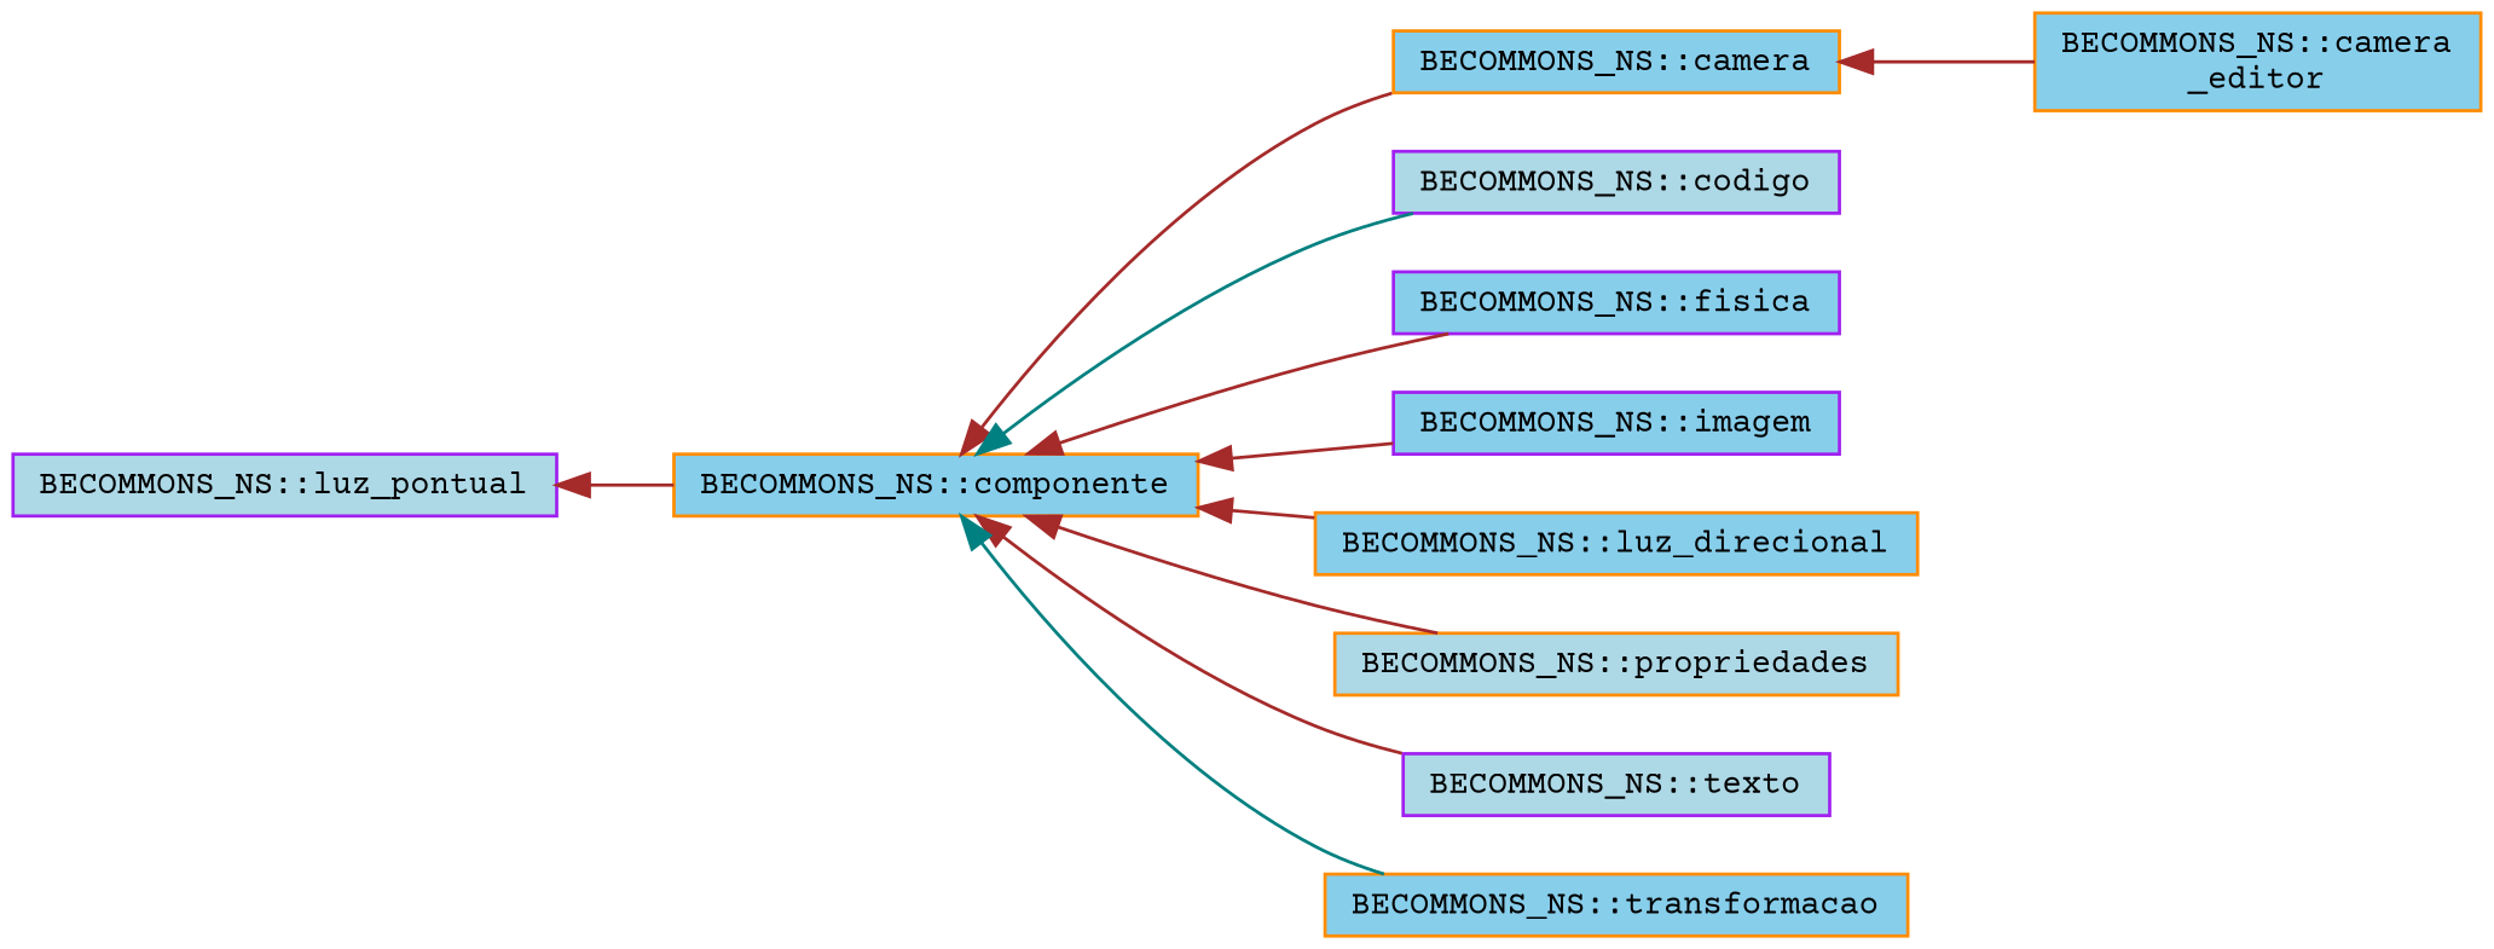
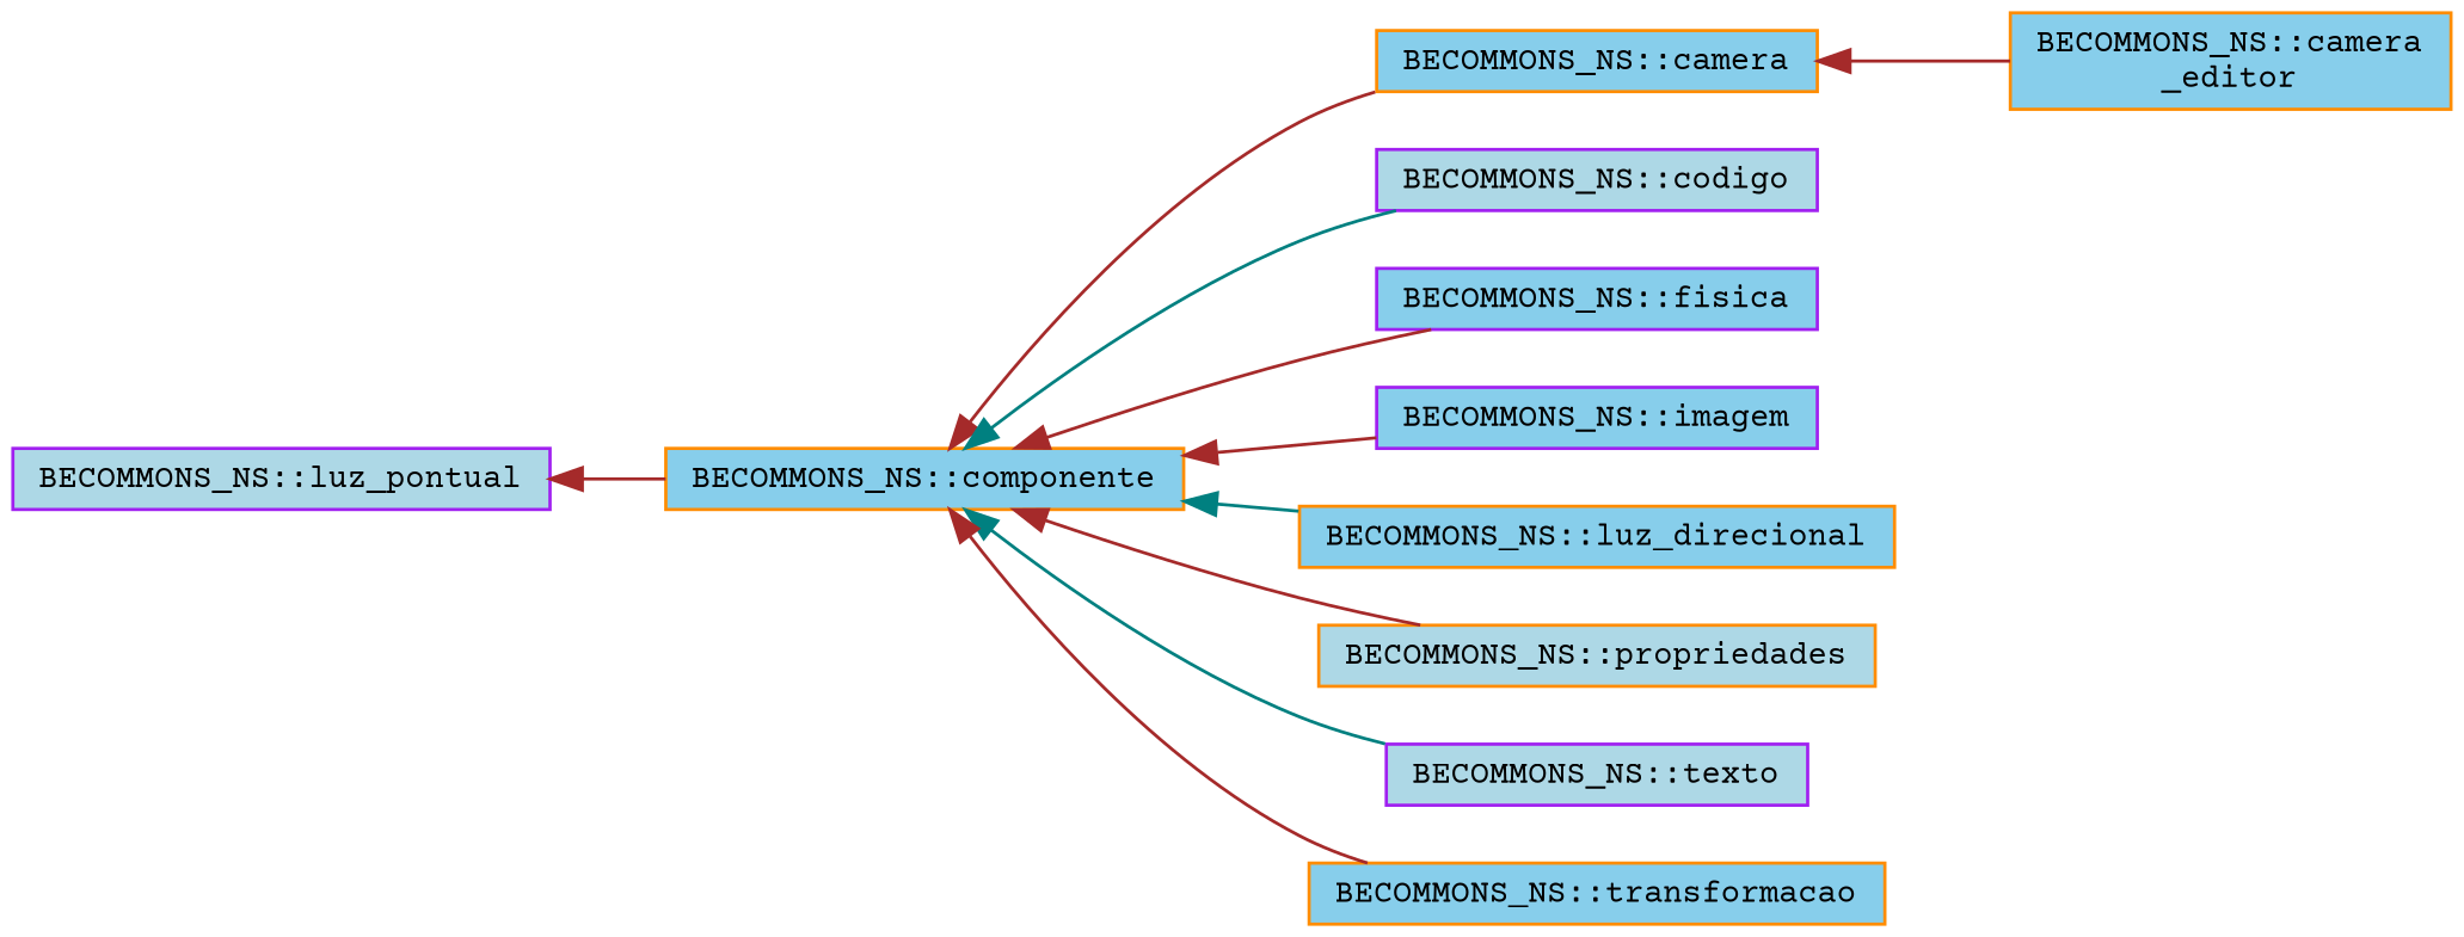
  digraph {
    fontname="Courier Prime"
    rankdir=LR
    node [color=darkorange fillcolor=skyblue fontname="Courier Prime" fontsize=10 shape=box style=filled]
    edge [color=brown dir=back fontname="Courier Prime" fontsize=10 labelfontname=Helvetica labelfontsize=10 style=solid]
    n1 [fontcolor=black height=0.2 label="BECOMMONS_NS::componente" width=0.4]
    n2 [height=0.2 label="BECOMMONS_NS::camera" width=0.4]
    n3 [color=purple fillcolor=lightblue height=0.2 label="BECOMMONS_NS::codigo" width=0.4]
    n4 [color=purple height=0.2 label="BECOMMONS_NS::fisica" width=0.4]
    n5 [color=purple height=0.2 label="BECOMMONS_NS::imagem" width=0.4]
    n6 [height=0.2 label="BECOMMONS_NS::luz_direcional" width=0.4]
    n7 [fillcolor=lightblue height=0.2 label="BECOMMONS_NS::propriedades" width=0.4]
    n8 [color=purple fillcolor=lightblue height=0.2 label="BECOMMONS_NS::texto" width=0.4]
    n9 [height=0.2 label="BECOMMONS_NS::transformacao" width=0.4]
    n10 [height=0.2 label="BECOMMONS_NS::camera\l_editor" width=0.4]
    n11 [color=purple fillcolor=lightblue height=0.2 label="BECOMMONS_NS::luz_pontual" width=0.4]
    n1 -> n2
    n1 -> n3 [color=teal]
    n1 -> n4
    n1 -> n5
-   n1 -> n6
+   n1 -> n6 [color=teal]
    n1 -> n7
-   n1 -> n8
-   n1 -> n9 [color=teal]
+   n1 -> n8 [color=teal]
+   n1 -> n9
    n2 -> n10
    n11 -> n1
  }
